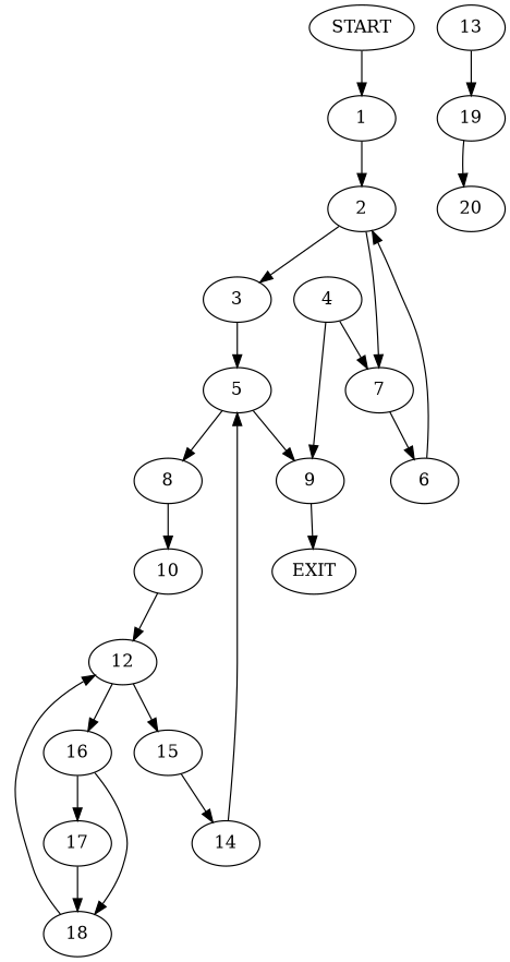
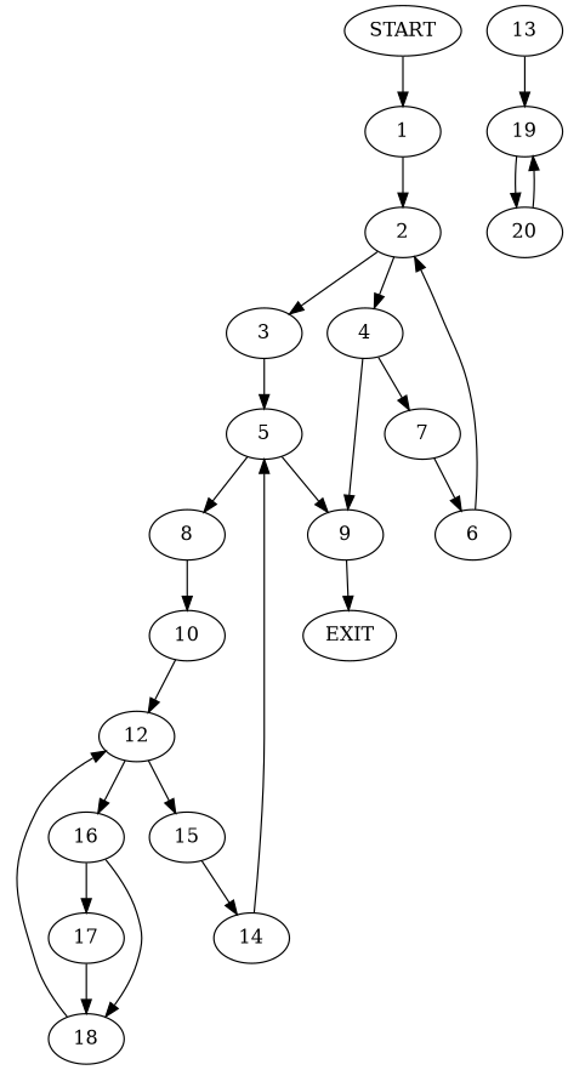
  digraph {
    n1 [label=START]
    1
    2
    n4 [label=EXIT]
    3
    4
    5
    7
    9
    8
    6
    10
    12
    15
    16
    13
    19
    14
    17
    18
    20
    n1 -> 1
    1 -> 2
    2 -> 3
-   2 -> 7
+   2 -> 4
    3 -> 5
    4 -> 7
    4 -> 9
    5 -> 9
    5 -> 8
    7 -> 6
    9 -> n4
    8 -> 10
    6 -> 2
    10 -> 12
    12 -> 15
    12 -> 16
    15 -> 14
    16 -> 17
    16 -> 18
    13 -> 19
    19 -> 20
    14 -> 5
    17 -> 18
    18 -> 12
+   20 -> 19
  }
